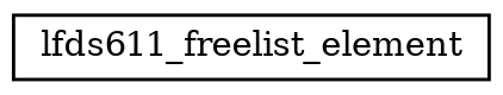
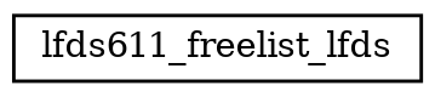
  digraph {
    rankdir=LR
    fontname="DejaVu Serif"
-   n1 [color=black fillcolor=white fontname="DejaVu Serif" fontsize=10 height=0.2 label=lfds611_freelist_element shape=record style=filled width=0.4]
+   n1 [color=black fillcolor=white fontname="DejaVu Serif" fontsize=10 height=0.2 label=lfds611_freelist_lfds shape=record style=filled width=0.4]
  }
